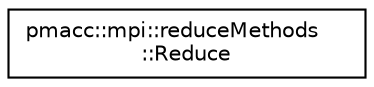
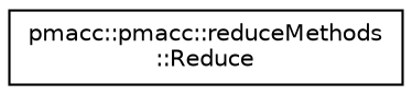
  digraph {
    rankdir=LR
-   n1 [color=black fillcolor=white fontname=Helvetica fontsize=10 height=0.2 label="pmacc::mpi::reduceMethods\l::Reduce" shape=record style=filled width=0.4]
+   n1 [color=black fillcolor=white fontname=Helvetica fontsize=10 height=0.2 label="pmacc::pmacc::reduceMethods\l::Reduce" shape=record style=filled width=0.4]
  }
